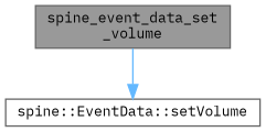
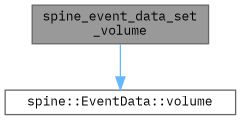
  digraph {
    rankdir=TB
    fontname="IBM Plex Mono"
    node [fontname="IBM Plex Mono" fontsize=10 shape=box style=filled]
    n1 [color=gray40 fillcolor=grey60 fontcolor=black height=0.2 label="spine_event_data_set\l_volume" width=0.4]
-   n2 [color=grey40 fillcolor=white height=0.2 label="spine::EventData::setVolume" width=0.4]
+   n2 [color=grey40 fillcolor=white height=0.2 label="spine::EventData::volume" width=0.4]
    n1 -> n2 [color=steelblue1 fontname="IBM Plex Mono" fontsize=10 labelfontname=Helvetica labelfontsize=10 style=solid]
  }
